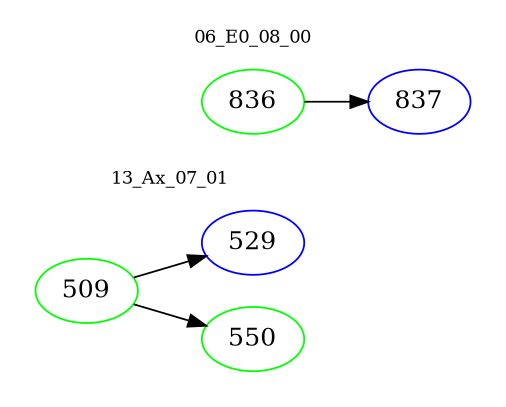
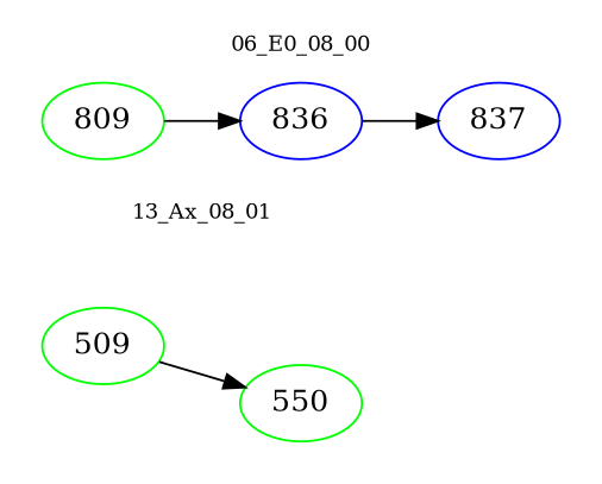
  digraph {
    rankdir=LR
    node [color=green]
    edge [color=black]
    n1 [label=509]
    n2 [label=550]
-   n3 [color=blue label=529]
-   n5 [label=836]
+   n4 [label=809]
+   n5 [color=blue label=836]
    n6 [color=blue label=837]
    subgraph cluster_1 {
      color=white
      fontsize=10
-     label="13_Ax_07_01"
+     label="13_Ax_08_01"
      n1
      n2
-     n3
    }
    subgraph cluster_2 {
      color=white
      fontsize=10
      label="06_E0_08_00"
+     n4
      n5
      n6
    }
    n1 -> n2
-   n1 -> n3
+   n4 -> n5
    n5 -> n6
  }
